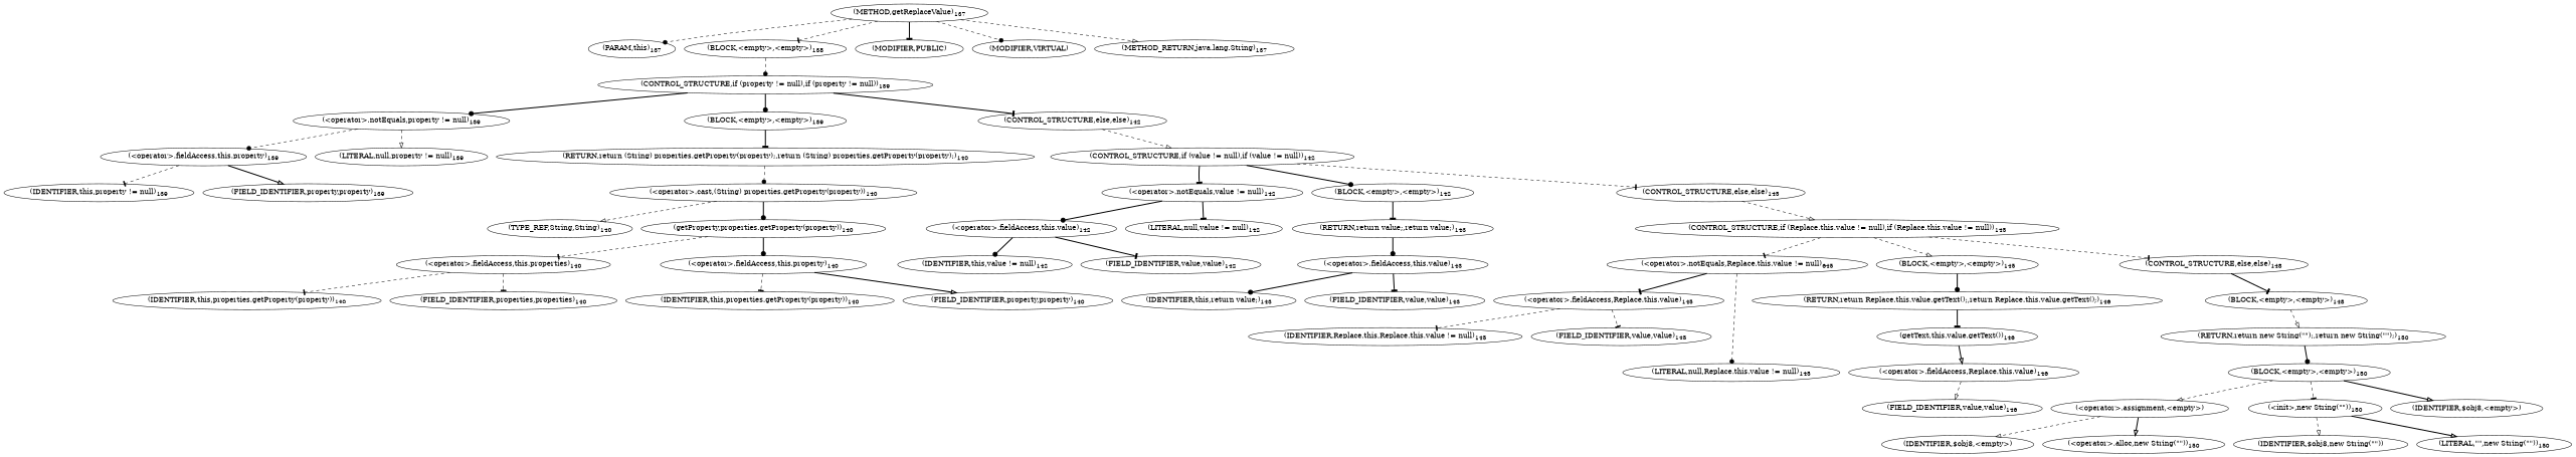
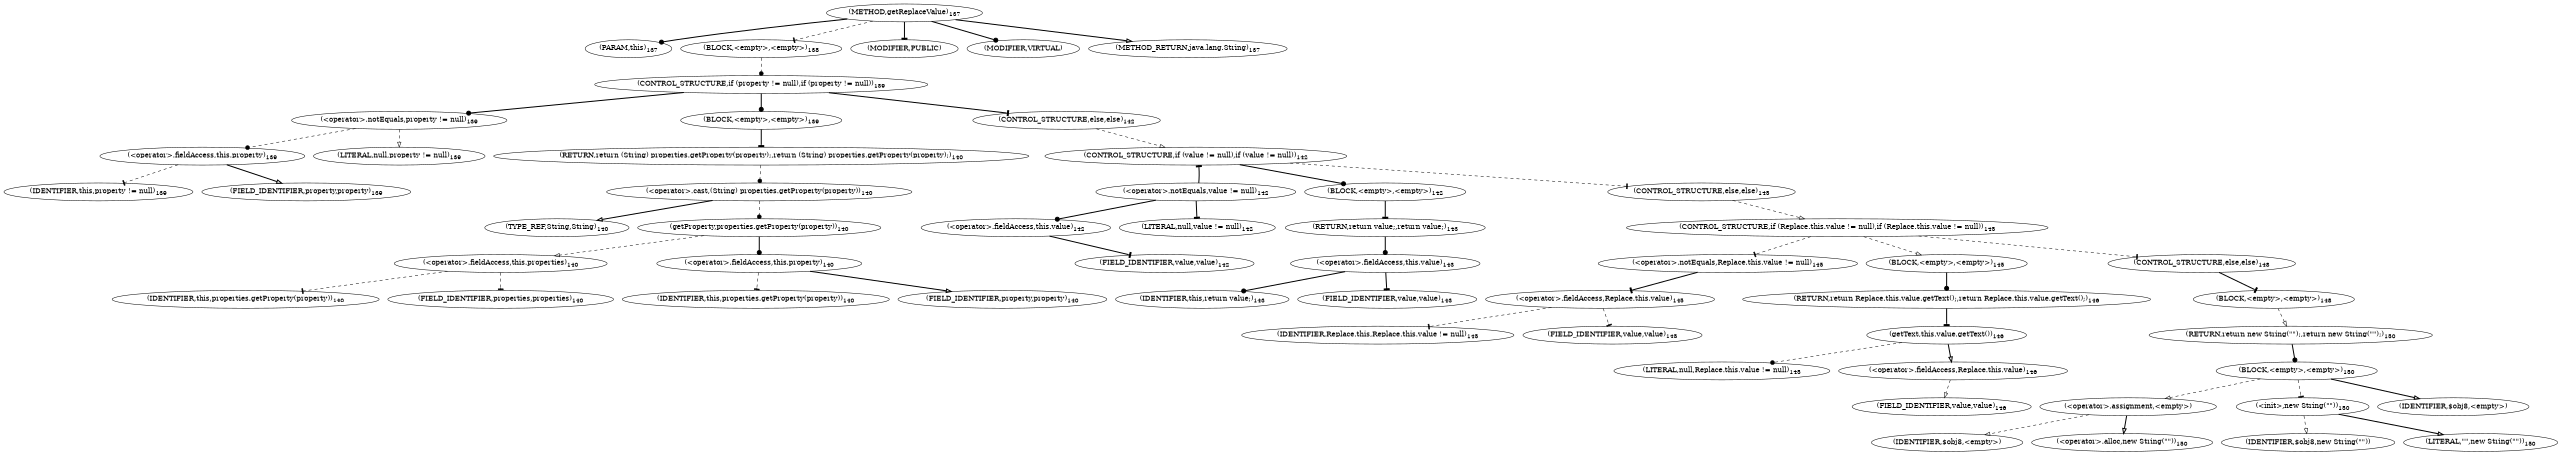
  digraph {
    edge [arrowhead=tee style=bold]
    n1 [label=<(METHOD,getReplaceValue)<SUB>137</SUB>>]
    n2 [label=<(PARAM,this)<SUB>137</SUB>>]
    n3 [label=<(BLOCK,&lt;empty&gt;,&lt;empty&gt;)<SUB>138</SUB>>]
    n4 [label=<(MODIFIER,PUBLIC)>]
    n5 [label=<(MODIFIER,VIRTUAL)>]
    n6 [label=<(METHOD_RETURN,java.lang.String)<SUB>137</SUB>>]
    n7 [label=<(CONTROL_STRUCTURE,if (property != null),if (property != null))<SUB>139</SUB>>]
    n8 [label=<(&lt;operator&gt;.notEquals,property != null)<SUB>139</SUB>>]
    n9 [label=<(BLOCK,&lt;empty&gt;,&lt;empty&gt;)<SUB>139</SUB>>]
    n10 [label=<(CONTROL_STRUCTURE,else,else)<SUB>142</SUB>>]
    n11 [label=<(&lt;operator&gt;.fieldAccess,this.property)<SUB>139</SUB>>]
    n12 [label=<(LITERAL,null,property != null)<SUB>139</SUB>>]
    n13 [label=<(RETURN,return (String) properties.getProperty(property);,return (String) properties.getProperty(property);)<SUB>140</SUB>>]
    n14 [label=<(CONTROL_STRUCTURE,if (value != null),if (value != null))<SUB>142</SUB>>]
    n15 [label=<(IDENTIFIER,this,property != null)<SUB>139</SUB>>]
    n16 [label=<(FIELD_IDENTIFIER,property,property)<SUB>139</SUB>>]
    n17 [label=<(&lt;operator&gt;.cast,(String) properties.getProperty(property))<SUB>140</SUB>>]
    n18 [label=<(TYPE_REF,String,String)<SUB>140</SUB>>]
    n19 [label=<(getProperty,properties.getProperty(property))<SUB>140</SUB>>]
    n20 [label=<(&lt;operator&gt;.fieldAccess,this.properties)<SUB>140</SUB>>]
    n21 [label=<(&lt;operator&gt;.fieldAccess,this.property)<SUB>140</SUB>>]
    n22 [label=<(IDENTIFIER,this,properties.getProperty(property))<SUB>140</SUB>>]
    n23 [label=<(FIELD_IDENTIFIER,properties,properties)<SUB>140</SUB>>]
    n24 [label=<(IDENTIFIER,this,properties.getProperty(property))<SUB>140</SUB>>]
    n25 [label=<(FIELD_IDENTIFIER,property,property)<SUB>140</SUB>>]
    n26 [label=<(&lt;operator&gt;.notEquals,value != null)<SUB>142</SUB>>]
    n27 [label=<(BLOCK,&lt;empty&gt;,&lt;empty&gt;)<SUB>142</SUB>>]
    n28 [label=<(CONTROL_STRUCTURE,else,else)<SUB>145</SUB>>]
    n29 [label=<(&lt;operator&gt;.fieldAccess,this.value)<SUB>142</SUB>>]
    n30 [label=<(LITERAL,null,value != null)<SUB>142</SUB>>]
    n31 [label=<(RETURN,return value;,return value;)<SUB>143</SUB>>]
    n32 [label=<(CONTROL_STRUCTURE,if (Replace.this.value != null),if (Replace.this.value != null))<SUB>145</SUB>>]
-   n33 [label=<(IDENTIFIER,this,value != null)<SUB>142</SUB>>]
    n34 [label=<(FIELD_IDENTIFIER,value,value)<SUB>142</SUB>>]
    n35 [label=<(&lt;operator&gt;.fieldAccess,this.value)<SUB>143</SUB>>]
    n36 [label=<(IDENTIFIER,this,return value;)<SUB>143</SUB>>]
    n37 [label=<(FIELD_IDENTIFIER,value,value)<SUB>143</SUB>>]
-   n38 [label=<(&lt;operator&gt;.notEquals,Replace.this.value != null)<SUB>645</SUB>>]
+   n38 [label=<(&lt;operator&gt;.notEquals,Replace.this.value != null)<SUB>145</SUB>>]
    n39 [label=<(BLOCK,&lt;empty&gt;,&lt;empty&gt;)<SUB>145</SUB>>]
    n40 [label=<(CONTROL_STRUCTURE,else,else)<SUB>148</SUB>>]
    n41 [label=<(&lt;operator&gt;.fieldAccess,Replace.this.value)<SUB>145</SUB>>]
    n42 [label=<(LITERAL,null,Replace.this.value != null)<SUB>145</SUB>>]
    n43 [label=<(RETURN,return Replace.this.value.getText();,return Replace.this.value.getText();)<SUB>146</SUB>>]
    n44 [label=<(BLOCK,&lt;empty&gt;,&lt;empty&gt;)<SUB>148</SUB>>]
    n45 [label=<(IDENTIFIER,Replace.this,Replace.this.value != null)<SUB>145</SUB>>]
    n46 [label=<(FIELD_IDENTIFIER,value,value)<SUB>145</SUB>>]
    n47 [label=<(getText,this.value.getText())<SUB>146</SUB>>]
    n48 [label=<(&lt;operator&gt;.fieldAccess,Replace.this.value)<SUB>146</SUB>>]
    n49 [label=<(FIELD_IDENTIFIER,value,value)<SUB>146</SUB>>]
    n50 [label=<(RETURN,return new String(&quot;&quot;);,return new String(&quot;&quot;);)<SUB>150</SUB>>]
    n51 [label=<(BLOCK,&lt;empty&gt;,&lt;empty&gt;)<SUB>150</SUB>>]
    n52 [label=<(&lt;operator&gt;.assignment,&lt;empty&gt;)>]
    n53 [label=<(&lt;init&gt;,new String(&quot;&quot;))<SUB>150</SUB>>]
    n54 [label=<(IDENTIFIER,$obj8,&lt;empty&gt;)>]
    n55 [label=<(IDENTIFIER,$obj8,&lt;empty&gt;)>]
    n56 [label=<(&lt;operator&gt;.alloc,new String(&quot;&quot;))<SUB>150</SUB>>]
    n57 [label=<(IDENTIFIER,$obj8,new String(&quot;&quot;))>]
    n58 [label=<(LITERAL,&quot;&quot;,new String(&quot;&quot;))<SUB>150</SUB>>]
-   n1 -> n2 [arrowhead=dot style=dashed]
+   n1 -> n2 [arrowhead=dot]
    n1 -> n3 [style=dashed]
    n1 -> n4
-   n1 -> n5 [arrowhead=dot style=dashed]
-   n1 -> n6 [arrowhead=onormal style=dashed]
+   n1 -> n5 [arrowhead=dot]
+   n1 -> n6 [arrowhead=onormal]
    n3 -> n7 [arrowhead=dot style=dashed]
    n7 -> n8 [arrowhead=dot]
    n7 -> n9 [arrowhead=dot]
    n7 -> n10
    n8 -> n11 [arrowhead=dot style=dashed]
    n8 -> n12 [arrowhead=onormal style=dashed]
    n9 -> n13
    n10 -> n14 [arrowhead=onormal style=dashed]
    n11 -> n15 [style=dashed]
    n11 -> n16 [arrowhead=onormal]
    n13 -> n17 [arrowhead=dot style=dashed]
-   n14 -> n26
+   n26 -> n14
    n14 -> n27 [arrowhead=dot]
    n14 -> n28 [style=dashed]
-   n17 -> n18 [arrowhead=onormal style=dashed]
-   n17 -> n19 [arrowhead=dot]
-   n19 -> n20 [style=dashed]
+   n17 -> n18 [arrowhead=onormal]
+   n17 -> n19 [arrowhead=dot style=dashed]
+   n19 -> n20 [arrowhead=onormal style=dashed]
    n19 -> n21 [arrowhead=dot]
    n20 -> n22 [style=dashed]
    n20 -> n23 [style=dashed]
    n21 -> n24 [style=dashed]
    n21 -> n25 [arrowhead=onormal]
    n26 -> n29 [arrowhead=dot]
    n26 -> n30
    n27 -> n31
    n28 -> n32 [arrowhead=onormal style=dashed]
-   n29 -> n33 [arrowhead=dot]
    n29 -> n34
    n31 -> n35 [arrowhead=dot]
    n32 -> n38 [style=dashed]
    n32 -> n39 [arrowhead=onormal style=dashed]
    n32 -> n40 [style=dashed]
    n35 -> n36 [arrowhead=dot]
    n35 -> n37
    n38 -> n41
-   n38 -> n42 [arrowhead=dot style=dashed]
+   n47 -> n42 [arrowhead=dot style=dashed]
    n39 -> n43 [arrowhead=dot]
    n40 -> n44
    n41 -> n45 [style=dashed]
    n41 -> n46 [style=dashed]
    n43 -> n47
    n44 -> n50 [arrowhead=onormal style=dashed]
    n47 -> n48 [arrowhead=onormal]
    n48 -> n49 [arrowhead=onormal style=dashed]
    n50 -> n51 [arrowhead=dot]
    n51 -> n52 [arrowhead=onormal style=dashed]
    n51 -> n53 [style=dashed]
    n51 -> n54 [arrowhead=onormal]
    n52 -> n55 [arrowhead=onormal style=dashed]
    n52 -> n56 [arrowhead=onormal]
    n53 -> n57 [arrowhead=onormal style=dashed]
    n53 -> n58 [arrowhead=onormal]
  }
